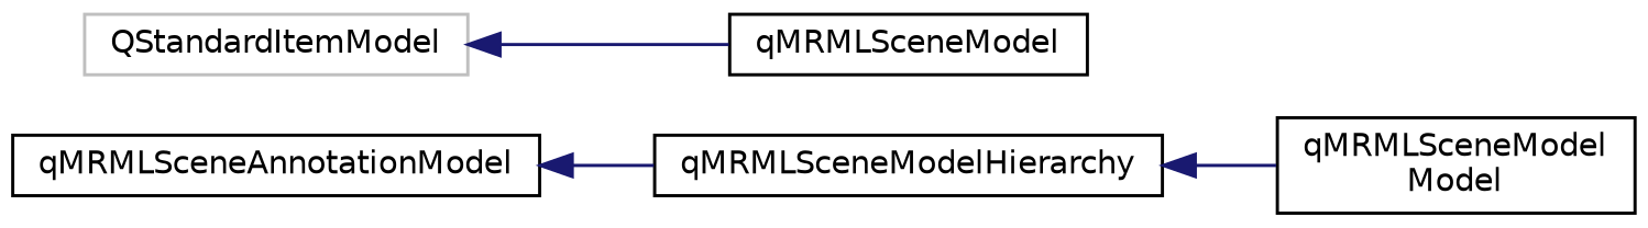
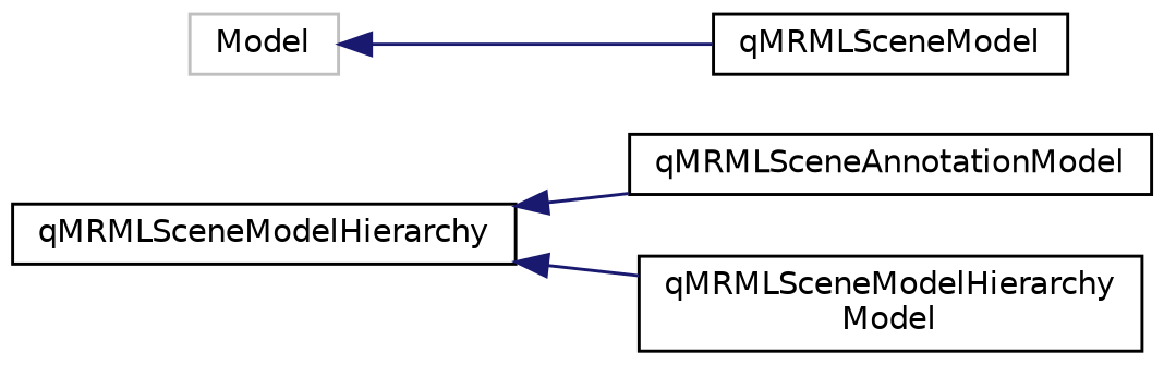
  digraph {
    rankdir=LR
    node [color=black fontname=Helvetica fontsize=10 shape=record]
    edge [color=midnightblue dir=back fontname=Helvetica fontsize=10 labelfontname=Helvetica labelfontsize=10 style=solid]
    n1 [height=0.2 label=qMRMLSceneModelHierarchy width=0.4]
    n2 [height=0.2 label=qMRMLSceneAnnotationModel width=0.4]
-   n3 [height=0.2 label="qMRMLSceneModel\lModel" width=0.4]
+   n3 [height=0.2 label="qMRMLSceneModelHierarchy\lModel" width=0.4]
    n4 [height=0.2 label=qMRMLSceneModel width=0.4]
-   n5 [color=grey75 height=0.2 label=QStandardItemModel width=0.4]
-   n2 -> n1
+   n5 [color=grey75 height=0.2 label=Model width=0.4]
+   n1 -> n2
    n1 -> n3
    n5 -> n4
  }
